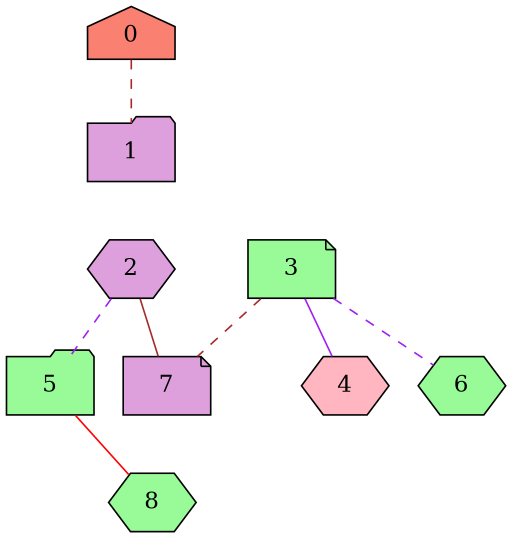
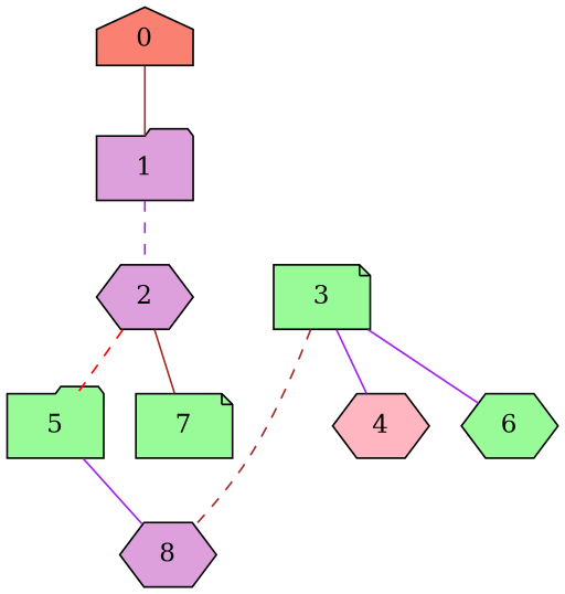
  graph {
    node [fillcolor=palegreen shape=hexagon style=filled type=intersection]
    edge [color=brown frequency=1 style=solid type0=line]
    0 [fillcolor=salmon shape=house type=corner x=150 y=86]
    1 [fillcolor=plum shape=folder type=corner x=134 y=56]
    2 [fillcolor=plum x=262 y=61]
-   7 [fillcolor=plum shape=note x=268 y=183]
+   7 [shape=note x=268 y=183]
    5 [shape=folder x=388 y=64]
-   8 [type=endpoint x=397 y=42]
+   8 [fillcolor=plum type=endpoint x=397 y=42]
    3 [shape=note x=274 y=171]
    4 [fillcolor=lightpink type=corner x=369 y=67]
    6 [type=endpoint x=269 y=466]
-   0 -- 1 [angle0=1.08 style=dashed]
+   0 -- 1 [angle0=1.08]
+   1 -- 2 [angle0=.04 color=purple style=dashed]
    2 -- 7 [angle0=1.52]
-   2 -- 5 [angle0=.02 color=purple style=dashed]
-   5 -- 8 [angle0=-1.18 color=red]
-   3 -- 7 [angle0=-1.11 style=dashed]
+   2 -- 5 [angle0=.02 color=red style=dashed]
+   5 -- 8 [angle0=-1.18 color=purple]
+   3 -- 8 [angle0=-1.11 style=dashed]
    3 -- 4 [angle0=-.83 color=purple]
-   3 -- 6 [angle0=-1.55 color=purple style=dashed]
+   3 -- 6 [angle0=-1.55 color=purple]
  }
